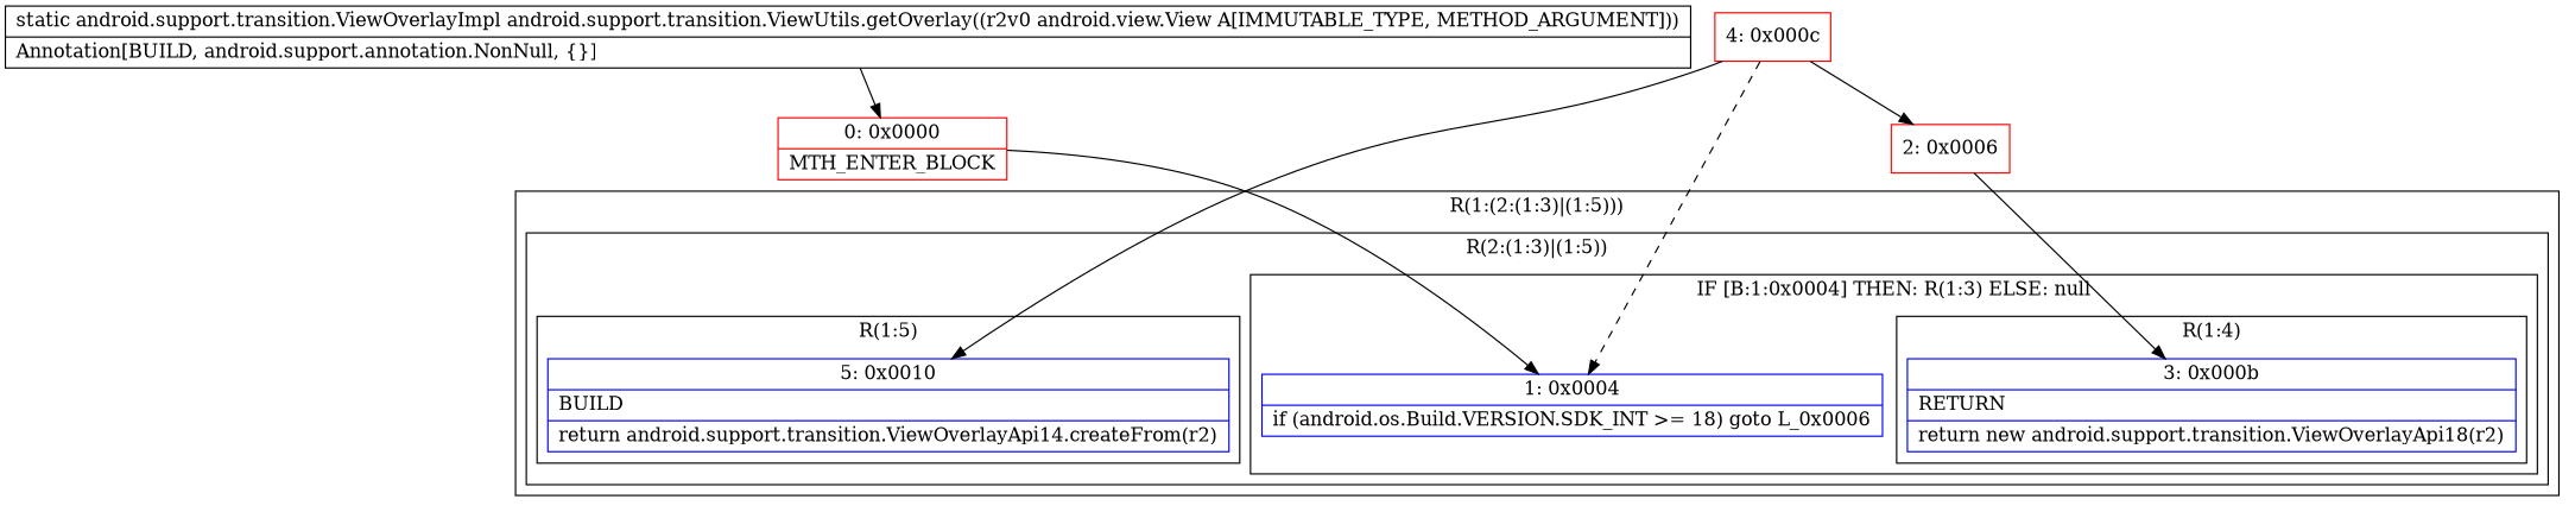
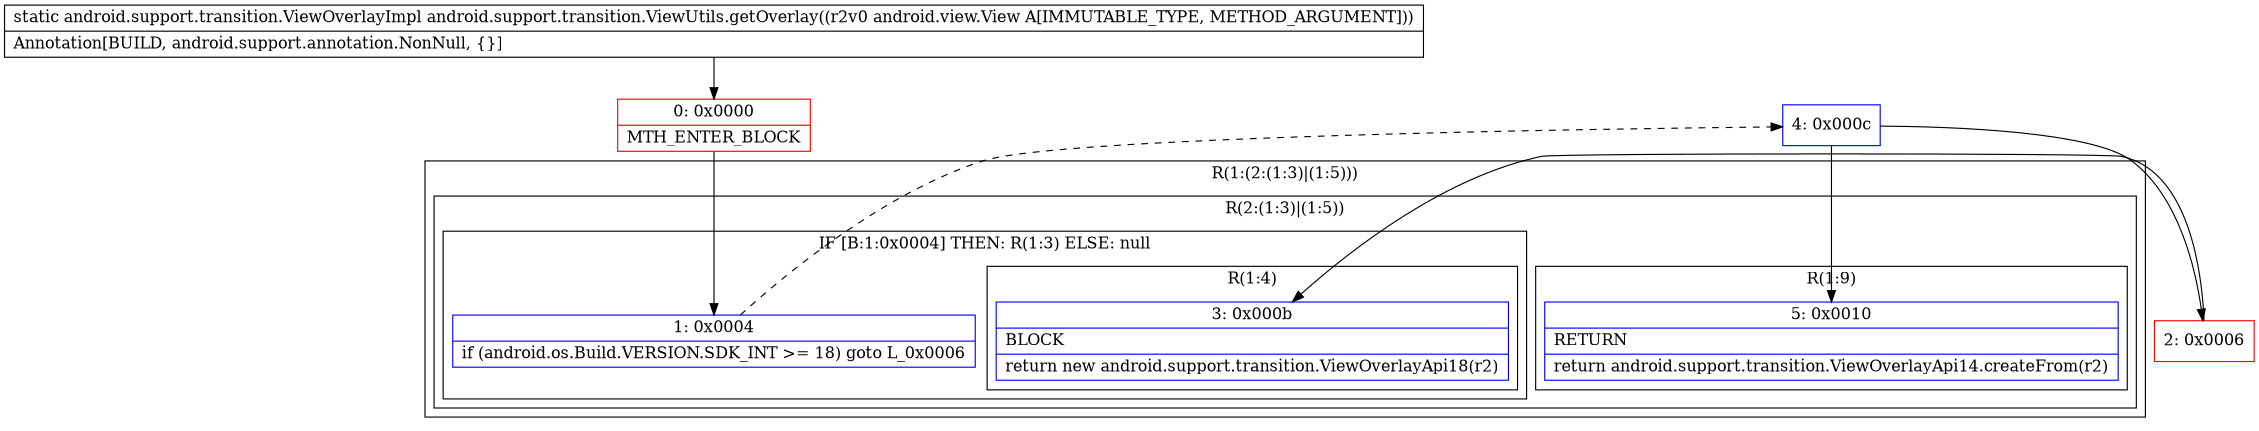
  digraph {
    node [color=blue shape=record]
-   n1 [label="{3\:\ 0x000b|RETURN\l|return new android.support.transition.ViewOverlayApi18(r2)\l}"]
+   n1 [label="{3\:\ 0x000b|BLOCK\l|return new android.support.transition.ViewOverlayApi18(r2)\l}"]
    n2 [label="{1\:\ 0x0004|if (android.os.Build.VERSION.SDK_INT \>= 18) goto L_0x0006\l}"]
-   n3 [label="{5\:\ 0x0010|BUILD\l|return android.support.transition.ViewOverlayApi14.createFrom(r2)\l}"]
-   n4 [color=red label="{4\:\ 0x000c}"]
+   n3 [label="{5\:\ 0x0010|RETURN\l|return android.support.transition.ViewOverlayApi14.createFrom(r2)\l}"]
+   n4 [label="{4\:\ 0x000c}"]
    n5 [color=red label="{2\:\ 0x0006}"]
    n6 [color=red label="{0\:\ 0x0000|MTH_ENTER_BLOCK\l}"]
    n7 [label="{static android.support.transition.ViewOverlayImpl android.support.transition.ViewUtils.getOverlay((r2v0 android.view.View A[IMMUTABLE_TYPE, METHOD_ARGUMENT]))  | Annotation[BUILD, android.support.annotation.NonNull, \{\}]\l}" color=""]
    subgraph cluster_1 {
      label="R(1:(2:(1:3)|(1:5)))"
      subgraph cluster_2 {
        label="R(2:(1:3)|(1:5))"
        subgraph cluster_3 {
          label="IF [B:1:0x0004] THEN: R(1:3) ELSE: null"
          n2
          subgraph cluster_4 {
            label="R(1:4)"
            n1
          }
        }
        subgraph cluster_5 {
-         label="R(1:5)"
+         label="R(1:9)"
          n3
        }
      }
    }
-   n4 -> n2 [style=dashed]
+   n2 -> n4 [style=dashed]
    n4 -> n3
    n4 -> n5
    n5 -> n1
    n6 -> n2
    n7 -> n6
  }
